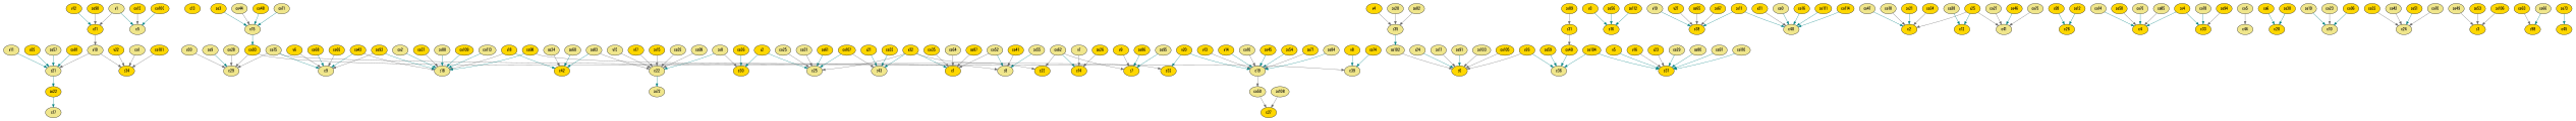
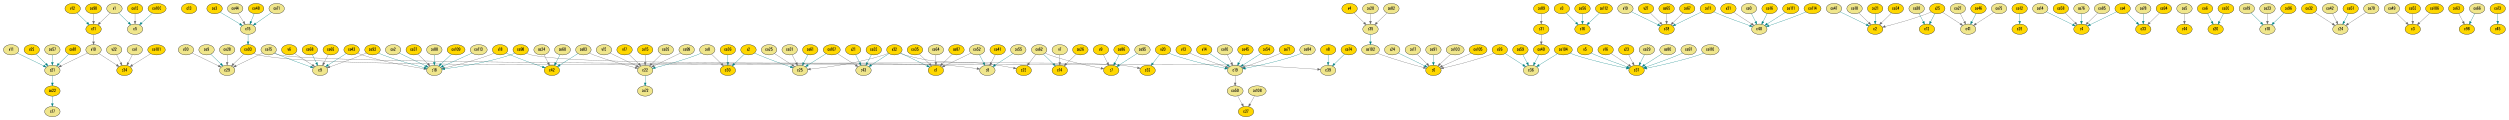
  strict digraph {
    fontname=Oswald
    node [fillcolor=gold fontname=Oswald style=filled]
    edge [color=teal fontname=Oswald weight=1]
    v10 [fillcolor=khaki]
    c11
    c21 [fillcolor=khaki]
    c34
    c13
    c15 [fillcolor=khaki]
    co93
    c29 [fillcolor=khaki]
    c8 [fillcolor=khaki]
    c19 [fillcolor=khaki]
    co50 [fillcolor=khaki]
    c27
    co22
    c17 [fillcolor=khaki]
    c31
    co40
    c36 [fillcolor=khaki]
    c35 [fillcolor=khaki]
    co102 [fillcolor=khaki]
    c6
    v1 [fillcolor=khaki]
    c5 [fillcolor=khaki]
    c25 [fillcolor=khaki]
    v2
    c30
    v3
    c16
    v4
    v5
    c37
    c9 [fillcolor=khaki]
    v6
    v7 [fillcolor=khaki]
    c14
    c39 [fillcolor=khaki]
    v8
    v9
    c7
    v11 [fillcolor=khaki]
    v12
    v13
    v14
    v15 [fillcolor=khaki]
    c22 [fillcolor=khaki]
    co72 [fillcolor=khaki]
    v16
    v17
    c18 [fillcolor=khaki]
    v18
    c42
    v19 [fillcolor=khaki]
    c38
    v20
    c32
    c43 [fillcolor=khaki]
    v21
-   v22
+   v22 [fillcolor=khaki]
    v23
    v24 [fillcolor=khaki]
    v25
    c2
    c12
    c41 [fillcolor=khaki]
    v26
    v27
-   v28
    c26
    v29
    v30 [fillcolor=khaki]
    c40 [fillcolor=khaki]
    v31
    v32
    c1
    c23
    co1 [fillcolor=khaki]
    co2 [fillcolor=khaki]
    co3
    co4
    c4
    c33
    co5 [fillcolor=khaki]
-   c44 [fillcolor=khaki]
+   c44
    co6
    c20
    n85 [fillcolor=khaki label=co0]
    co8 [fillcolor=khaki]
    co9 [fillcolor=khaki]
    co10 [fillcolor=khaki]
    co11
    co12
    co13
    co14 [fillcolor=khaki]
    co15
    co16
    co17 [fillcolor=khaki]
    co18 [fillcolor=khaki]
    co19 [fillcolor=khaki]
    c10 [fillcolor=khaki]
    co20 [fillcolor=khaki]
    co21
    co23 [fillcolor=khaki]
    co24 [fillcolor=khaki]
    co25 [fillcolor=khaki]
    co26
    co27 [fillcolor=khaki]
    co28 [fillcolor=khaki]
    co29 [fillcolor=khaki]
    co30
    co31 [fillcolor=khaki]
    c24 [fillcolor=khaki]
    co32
    co33
    co34
    co35
    co36
    co37
    co38 [fillcolor=khaki]
    co39 [fillcolor=khaki]
    co41
    co42 [fillcolor=khaki]
    co43
    co44 [fillcolor=khaki]
    co45
    co46
    co47 [fillcolor=khaki]
    co48
    co49 [fillcolor=khaki]
    c3
    co51
    co52 [fillcolor=khaki]
    co53
    co54
    co55 [fillcolor=khaki]
    co56
    co57 [fillcolor=khaki]
    co58
    co59
    co60 [fillcolor=khaki]
    co61
    co62 [fillcolor=khaki]
    n141 [label=c98]
    co63
    co64 [fillcolor=khaki]
    co65
    co66 [fillcolor=khaki]
    co67
    co68
    co69
    co70 [fillcolor=khaki]
    co71 [fillcolor=khaki]
    co73
    c45
    co74
    co75 [fillcolor=khaki]
    co76 [fillcolor=khaki]
    co77
    co78 [fillcolor=khaki]
    co79 [fillcolor=khaki]
    co80 [fillcolor=khaki]
    co81
    co82 [fillcolor=khaki]
    co83 [fillcolor=khaki]
    co84 [fillcolor=khaki]
    co85 [fillcolor=khaki]
    co86
    co87
    co88 [fillcolor=khaki]
    co89
    co90
    co91 [fillcolor=khaki]
    co92
    co94
    co95 [fillcolor=khaki]
    co96
    co97 [fillcolor=khaki]
    co98
    co99 [fillcolor=khaki]
    co100
    co101
    co103 [fillcolor=khaki]
    co104
    co105
    co106
    co107
    co108 [fillcolor=khaki]
    co109
    co110 [fillcolor=khaki]
    co111
    co112
    co113 [fillcolor=khaki]
    co114
    v10 -> c21 [color=gray40]
    v10 -> c34 [color=gray40]
    c11 -> v10 [color=gray40]
    c21 -> co22
    c15 -> co93
    co93 -> c29 [color=gray40]
    co93 -> c8 [color=gray40]
    c19 -> co50 [color=gray40]
    co50 -> c27 [color=gray40]
    co22 -> c17
    c31 -> co40 [color=gray40]
    co40 -> c36
    c35 -> co102
    co102 -> c6 [color=gray40]
    v1 -> c11 [color=gray40]
    v1 -> c5
    v2 -> c25
    v2 -> c30
    v3 -> c16
    v4 -> c35 [color=gray40]
    v5 -> c37
    v6 -> c9 [color=gray40]
    v7 -> c14 [color=gray40]
    v8 -> c39
    v9 -> c7 [color=gray40]
    v11 -> c21
    v12 -> c11
    v13 -> c19 [color=gray40]
    v14 -> c19
    v15 -> c22 [color=gray40]
    c22 -> co72
    v16 -> c37 [color=gray40]
    v17 -> c22 [color=gray40]
    v18 -> c18 [color=gray40]
    v18 -> c42
    v19 -> c38
    v20 -> c19
    v20 -> c32
    v21 -> c43
    v22 -> c34 [color=gray40]
    v23 -> c37 [color=gray40]
    v24 -> c6
    v25 -> c2 [color=gray40]
    v25 -> c12
    v25 -> c41 [color=gray40]
    v26 -> c36
    v26 -> c6 [color=gray40]
    v27 -> c38 [color=gray40]
-   v28 -> c26
    v29 -> c21
    v30 -> c29 [color=gray40]
    v31 -> c40 [color=gray40]
    v32 -> c25 [color=gray40]
    v32 -> c43
    v32 -> c1
    v32 -> c23 [color=gray40]
    co1 -> c34 [color=gray40]
    co2 -> c18
    co3 -> c15
    co4 -> c4
    co4 -> c33
    co5 -> c44 [color=gray40]
    co6 -> c20
    n85 -> c40
    co8 -> c30 [color=gray40]
    co8 -> c22
    co9 -> c29
    co10 -> c19 [color=gray40]
    co11 -> c38
    co11 -> c40
    co12 -> c26
    co13 -> c5 [color=gray40]
    co14 -> c4
    co15 -> c22 [color=gray40]
    co16 -> c40
    co17 -> c6 [color=gray40]
    co18 -> c2 [color=gray40]
    co19 -> c10
    co20 -> c35 [color=gray40]
    co21 -> c2
    co23 -> c10 [color=gray40]
    co24 -> c42 [color=gray40]
    co25 -> c25 [color=gray40]
    co26 -> c14 [color=gray40]
    co27 -> c41 [color=gray40]
    co28 -> c29 [color=gray40]
    co29 -> c37
    co30 -> c20
    co31 -> c25 [color=gray40]
    co32 -> c24 [color=gray40]
    co33 -> c43
    co34 -> c2 [color=gray40]
    co35 -> c1 [color=gray40]
    co36 -> c30
    co37 -> c18 [color=gray40]
    co38 -> c12
    co39 -> c22 [color=gray40]
    co41 -> c8 [color=gray40]
    co42 -> c24 [color=gray40]
    co43 -> c9
    co43 -> c18 [color=gray40]
    co44 -> c15 [color=gray40]
    co45 -> c19
    co46 -> c41
    co47 -> c2
    co48 -> c15
    co49 -> c3 [color=gray40]
    co51 -> c24
    co52 -> c8
    co52 -> c1 [color=gray40]
    co53 -> c3 [color=gray40]
    co54 -> c19
    co55 -> c8
    co56 -> c16
    co57 -> c21
    co58 -> c4 [color=gray40]
    co59 -> c36
    co60 -> c42
    co61 -> c25
    co62 -> c14
    co62 -> c7 [color=gray40]
    co62 -> c23 [color=gray40]
    co63 -> n141 [color=gray40]
    co64 -> c1 [color=gray40]
    co65 -> c38 [color=gray40]
    co66 -> n141
    co67 -> c38 [color=gray40]
    co68 -> c9
    co69 -> c9 [color=gray40]
    co70 -> c24 [color=gray40]
    co71 -> c15
    co73 -> c45
    co74 -> c39
    co75 -> c29 [color=gray40]
    co75 -> c9
    co75 -> c39 [color=gray40]
    co76 -> c4
    co77 -> c19 [color=gray40]
    co78 -> c33
    co79 -> c41 [color=gray40]
    co80 -> c37
    co81 -> c21
    co82 -> c35 [color=gray40]
    co83 -> c22 [color=gray40]
    co83 -> c42
    co84 -> c19
    co85 -> c4 [color=gray40]
    co86 -> c7
    co87 -> c1 [color=gray40]
    co88 -> c18
    co89 -> c31 [color=gray40]
    co90 -> c11 [color=gray40]
    co91 -> c6
    co92 -> c9 [color=gray40]
    co92 -> c18
    co94 -> c33 [color=gray40]
    co95 -> c7
    co96 -> c10
    co97 -> c37
    co98 -> c18
    co98 -> c32 [color=gray40]
    co99 -> c22 [color=gray40]
    co100 -> c5
    co101 -> c34 [color=gray40]
    co103 -> c6 [color=gray40]
    co104 -> c36
    co104 -> c37
    co105 -> c6 [color=gray40]
    co106 -> c3 [color=gray40]
    co107 -> c25
    co107 -> c43 [color=gray40]
    co108 -> c27 [color=gray40]
    co109 -> c18
    co110 -> c37
    co111 -> c40
    co112 -> c16
    co113 -> c18
    co114 -> c40
  }
